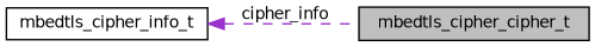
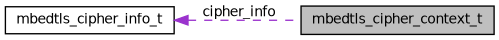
  digraph {
    rankdir=LR
    node [color=black fontname=Helvetica fontsize=10 shape=record]
-   n1 [fillcolor=grey75 fontcolor=black height=0.2 label=mbedtls_cipher_cipher_t style=filled width=0.4]
+   n1 [fillcolor=grey75 fontcolor=black height=0.2 label=mbedtls_cipher_context_t style=filled width=0.4]
    n2 [height=0.2 label=mbedtls_cipher_info_t width=0.4]
    n2 -> n1 [color=darkorchid3 dir=back fontname=Helvetica fontsize=10 label=" cipher_info" labelfontname=Helvetica labelfontsize=10 style=dashed]
  }
